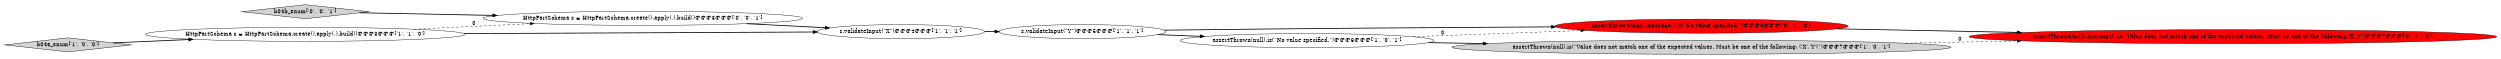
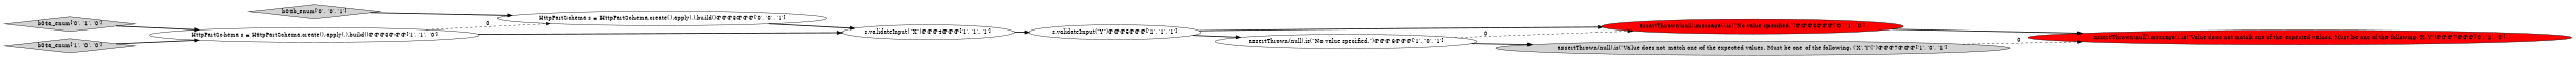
  digraph {
    rankdir=LR
    node [fillcolor=white shape=ellipse style=filled]
    edge [style=bold]
    n1 [label="s.validateInput(\"X\")@@@4@@@['1', '1', '1']"]
    n2 [label="s.validateInput(\"Y\")@@@5@@@['1', '1', '1']"]
    n3 [fillcolor=lightgray label="b04b_enum['0', '0', '1']" shape=diamond]
    n4 [label="HttpPartSchema s = HttpPartSchema.create().apply(,).build()@@@3@@@['0', '0', '1']"]
    n5 [fillcolor=red label="assertThrown(null).message().is(\"No value specified.\")@@@6@@@['0', '1', '0']"]
    n6 [fillcolor=red label="assertThrown(null).message().is(\"Value does not match one of the expected values. Must be one of the following: X, Y\")@@@7@@@['0', '1', '0']"]
    n7 [label="assertThrown(null).is(\"No value specified.\")@@@6@@@['1', '0', '1']"]
+   n8 [fillcolor=lightgray label="b04a_enum['0', '1', '0']" shape=diamond]
    n9 [label="HttpPartSchema s = HttpPartSchema.create().apply(,).build()@@@3@@@['1', '1', '0']"]
    n10 [fillcolor=lightgray label="assertThrown(null).is(\"Value does not match one of the expected values. Must be one of the following: ('X','Y'(\")@@@7@@@['1', '0', '1']"]
    n11 [fillcolor=lightgray label="b04a_enum['1', '0', '0']" shape=diamond]
    n1 -> n2
    n2 -> n5
    n2 -> n7
    n3 -> n4
    n4 -> n1
    n5 -> n6
    n7 -> n5 [label=0 style=dashed]
    n7 -> n10
+   n8 -> n9
    n9 -> n1
    n9 -> n4 [label=0 style=dashed]
    n10 -> n6 [label=0 style=dashed]
    n11 -> n9
  }
